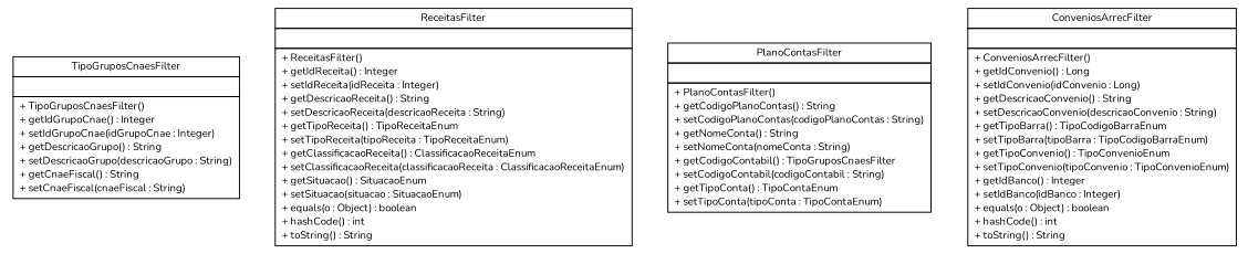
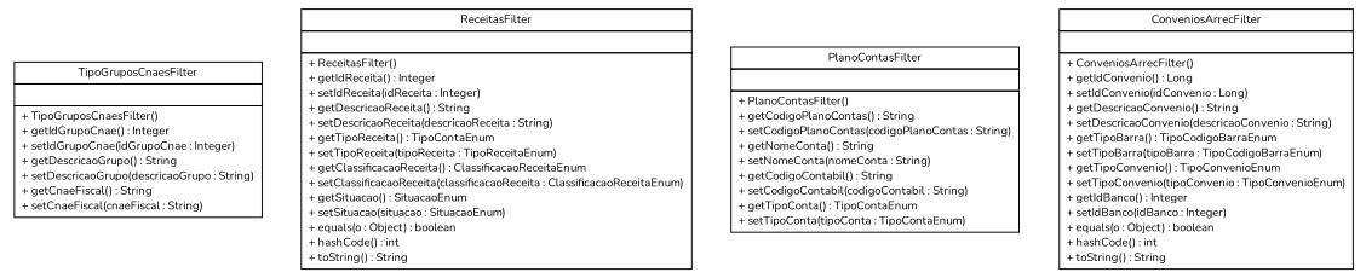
  digraph {
    nodesep=0.25
    ranksep=0.5
    fontname=Nunito
    node [fontcolor=black fontname=Nunito fontsize=10.0 shape=plaintext]
    n1 [label=<<table title="br.gov.to.sefaz.arr.parametros.business.service.filter.TipoGruposCnaesFilter" border="0" cellborder="1" cellspacing="0" cellpadding="2" port="p" href="./TipoGruposCnaesFilter.html"> 		<tr><td><table border="0" cellspacing="0" cellpadding="1"> <tr><td align="center" balign="center"> TipoGruposCnaesFilter </td></tr> 		</table></td></tr> 		<tr><td><table border="0" cellspacing="0" cellpadding="1"> <tr><td align="left" balign="left">  </td></tr> 		</table></td></tr> 		<tr><td><table border="0" cellspacing="0" cellpadding="1"> <tr><td align="left" balign="left"> + TipoGruposCnaesFilter() </td></tr> <tr><td align="left" balign="left"> + getIdGrupoCnae() : Integer </td></tr> <tr><td align="left" balign="left"> + setIdGrupoCnae(idGrupoCnae : Integer) </td></tr> <tr><td align="left" balign="left"> + getDescricaoGrupo() : String </td></tr> <tr><td align="left" balign="left"> + setDescricaoGrupo(descricaoGrupo : String) </td></tr> <tr><td align="left" balign="left"> + getCnaeFiscal() : String </td></tr> <tr><td align="left" balign="left"> + setCnaeFiscal(cnaeFiscal : String) </td></tr> 		</table></td></tr> 		</table>>]
-   n2 [label=<<table title="br.gov.to.sefaz.arr.parametros.business.service.filter.ReceitasFilter" border="0" cellborder="1" cellspacing="0" cellpadding="2" port="p" href="./ReceitasFilter.html"> 		<tr><td><table border="0" cellspacing="0" cellpadding="1"> <tr><td align="center" balign="center"> ReceitasFilter </td></tr> 		</table></td></tr> 		<tr><td><table border="0" cellspacing="0" cellpadding="1"> <tr><td align="left" balign="left">  </td></tr> 		</table></td></tr> 		<tr><td><table border="0" cellspacing="0" cellpadding="1"> <tr><td align="left" balign="left"> + ReceitasFilter() </td></tr> <tr><td align="left" balign="left"> + getIdReceita() : Integer </td></tr> <tr><td align="left" balign="left"> + setIdReceita(idReceita : Integer) </td></tr> <tr><td align="left" balign="left"> + getDescricaoReceita() : String </td></tr> <tr><td align="left" balign="left"> + setDescricaoReceita(descricaoReceita : String) </td></tr> <tr><td align="left" balign="left"> + getTipoReceita() : TipoReceitaEnum </td></tr> <tr><td align="left" balign="left"> + setTipoReceita(tipoReceita : TipoReceitaEnum) </td></tr> <tr><td align="left" balign="left"> + getClassificacaoReceita() : ClassificacaoReceitaEnum </td></tr> <tr><td align="left" balign="left"> + setClassificacaoReceita(classificacaoReceita : ClassificacaoReceitaEnum) </td></tr> <tr><td align="left" balign="left"> + getSituacao() : SituacaoEnum </td></tr> <tr><td align="left" balign="left"> + setSituacao(situacao : SituacaoEnum) </td></tr> <tr><td align="left" balign="left"> + equals(o : Object) : boolean </td></tr> <tr><td align="left" balign="left"> + hashCode() : int </td></tr> <tr><td align="left" balign="left"> + toString() : String </td></tr> 		</table></td></tr> 		</table>>]
-   n3 [label=<<table title="br.gov.to.sefaz.arr.parametros.business.service.filter.PlanoContasFilter" border="0" cellborder="1" cellspacing="0" cellpadding="2" port="p" href="./PlanoContasFilter.html"> 		<tr><td><table border="0" cellspacing="0" cellpadding="1"> <tr><td align="center" balign="center"> PlanoContasFilter </td></tr> 		</table></td></tr> 		<tr><td><table border="0" cellspacing="0" cellpadding="1"> <tr><td align="left" balign="left">  </td></tr> 		</table></td></tr> 		<tr><td><table border="0" cellspacing="0" cellpadding="1"> <tr><td align="left" balign="left"> + PlanoContasFilter() </td></tr> <tr><td align="left" balign="left"> + getCodigoPlanoContas() : String </td></tr> <tr><td align="left" balign="left"> + setCodigoPlanoContas(codigoPlanoContas : String) </td></tr> <tr><td align="left" balign="left"> + getNomeConta() : String </td></tr> <tr><td align="left" balign="left"> + setNomeConta(nomeConta : String) </td></tr> <tr><td align="left" balign="left"> + getCodigoContabil() : TipoGruposCnaesFilter </td></tr> <tr><td align="left" balign="left"> + setCodigoContabil(codigoContabil : String) </td></tr> <tr><td align="left" balign="left"> + getTipoConta() : TipoContaEnum </td></tr> <tr><td align="left" balign="left"> + setTipoConta(tipoConta : TipoContaEnum) </td></tr> 		</table></td></tr> 		</table>>]
+   n2 [label=<<table title="br.gov.to.sefaz.arr.parametros.business.service.filter.ReceitasFilter" border="0" cellborder="1" cellspacing="0" cellpadding="2" port="p" href="./ReceitasFilter.html"> 		<tr><td><table border="0" cellspacing="0" cellpadding="1"> <tr><td align="center" balign="center"> ReceitasFilter </td></tr> 		</table></td></tr> 		<tr><td><table border="0" cellspacing="0" cellpadding="1"> <tr><td align="left" balign="left">  </td></tr> 		</table></td></tr> 		<tr><td><table border="0" cellspacing="0" cellpadding="1"> <tr><td align="left" balign="left"> + ReceitasFilter() </td></tr> <tr><td align="left" balign="left"> + getIdReceita() : Integer </td></tr> <tr><td align="left" balign="left"> + setIdReceita(idReceita : Integer) </td></tr> <tr><td align="left" balign="left"> + getDescricaoReceita() : String </td></tr> <tr><td align="left" balign="left"> + setDescricaoReceita(descricaoReceita : String) </td></tr> <tr><td align="left" balign="left"> + getTipoReceita() : TipoContaEnum </td></tr> <tr><td align="left" balign="left"> + setTipoReceita(tipoReceita : TipoReceitaEnum) </td></tr> <tr><td align="left" balign="left"> + getClassificacaoReceita() : ClassificacaoReceitaEnum </td></tr> <tr><td align="left" balign="left"> + setClassificacaoReceita(classificacaoReceita : ClassificacaoReceitaEnum) </td></tr> <tr><td align="left" balign="left"> + getSituacao() : SituacaoEnum </td></tr> <tr><td align="left" balign="left"> + setSituacao(situacao : SituacaoEnum) </td></tr> <tr><td align="left" balign="left"> + equals(o : Object) : boolean </td></tr> <tr><td align="left" balign="left"> + hashCode() : int </td></tr> <tr><td align="left" balign="left"> + toString() : String </td></tr> 		</table></td></tr> 		</table>>]
+   n3 [label=<<table title="br.gov.to.sefaz.arr.parametros.business.service.filter.PlanoContasFilter" border="0" cellborder="1" cellspacing="0" cellpadding="2" port="p" href="./PlanoContasFilter.html"> 		<tr><td><table border="0" cellspacing="0" cellpadding="1"> <tr><td align="center" balign="center"> PlanoContasFilter </td></tr> 		</table></td></tr> 		<tr><td><table border="0" cellspacing="0" cellpadding="1"> <tr><td align="left" balign="left">  </td></tr> 		</table></td></tr> 		<tr><td><table border="0" cellspacing="0" cellpadding="1"> <tr><td align="left" balign="left"> + PlanoContasFilter() </td></tr> <tr><td align="left" balign="left"> + getCodigoPlanoContas() : String </td></tr> <tr><td align="left" balign="left"> + setCodigoPlanoContas(codigoPlanoContas : String) </td></tr> <tr><td align="left" balign="left"> + getNomeConta() : String </td></tr> <tr><td align="left" balign="left"> + setNomeConta(nomeConta : String) </td></tr> <tr><td align="left" balign="left"> + getCodigoContabil() : String </td></tr> <tr><td align="left" balign="left"> + setCodigoContabil(codigoContabil : String) </td></tr> <tr><td align="left" balign="left"> + getTipoConta() : TipoContaEnum </td></tr> <tr><td align="left" balign="left"> + setTipoConta(tipoConta : TipoContaEnum) </td></tr> 		</table></td></tr> 		</table>>]
    n4 [label=<<table title="br.gov.to.sefaz.arr.parametros.business.service.filter.ConveniosArrecFilter" border="0" cellborder="1" cellspacing="0" cellpadding="2" port="p" href="./ConveniosArrecFilter.html"> 		<tr><td><table border="0" cellspacing="0" cellpadding="1"> <tr><td align="center" balign="center"> ConveniosArrecFilter </td></tr> 		</table></td></tr> 		<tr><td><table border="0" cellspacing="0" cellpadding="1"> <tr><td align="left" balign="left">  </td></tr> 		</table></td></tr> 		<tr><td><table border="0" cellspacing="0" cellpadding="1"> <tr><td align="left" balign="left"> + ConveniosArrecFilter() </td></tr> <tr><td align="left" balign="left"> + getIdConvenio() : Long </td></tr> <tr><td align="left" balign="left"> + setIdConvenio(idConvenio : Long) </td></tr> <tr><td align="left" balign="left"> + getDescricaoConvenio() : String </td></tr> <tr><td align="left" balign="left"> + setDescricaoConvenio(descricaoConvenio : String) </td></tr> <tr><td align="left" balign="left"> + getTipoBarra() : TipoCodigoBarraEnum </td></tr> <tr><td align="left" balign="left"> + setTipoBarra(tipoBarra : TipoCodigoBarraEnum) </td></tr> <tr><td align="left" balign="left"> + getTipoConvenio() : TipoConvenioEnum </td></tr> <tr><td align="left" balign="left"> + setTipoConvenio(tipoConvenio : TipoConvenioEnum) </td></tr> <tr><td align="left" balign="left"> + getIdBanco() : Integer </td></tr> <tr><td align="left" balign="left"> + setIdBanco(idBanco : Integer) </td></tr> <tr><td align="left" balign="left"> + equals(o : Object) : boolean </td></tr> <tr><td align="left" balign="left"> + hashCode() : int </td></tr> <tr><td align="left" balign="left"> + toString() : String </td></tr> 		</table></td></tr> 		</table>>]
  }
